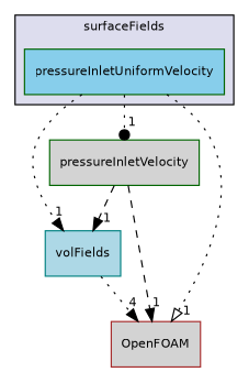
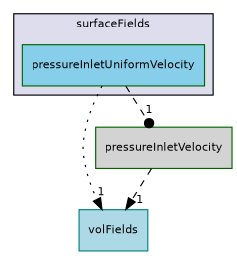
  digraph {
    compound=true
    node [color=darkgreen fillcolor=lightgrey fontname=Helvetica fontsize=10 shape=box style=filled]
    edge [arrowhead=normal headlabel=1 labeldistance=1.5 labelfontname=Helvetica labelfontsize=10 style=dotted]
    n1 [fillcolor=skyblue label=pressureInletUniformVelocity pencolor=black]
    n2 [color=teal fillcolor=lightblue label=volFields]
    n3 [label=pressureInletVelocity]
-   n4 [color=brown label=OpenFOAM]
    subgraph cluster_1 {
      bgcolor="#ddddee"
      fontname=Helvetica
      fontsize=10
      label=surfaceFields
      pencolor=black
      n1
    }
    n1 -> n2
-   n1 -> n3 [arrowhead=dot]
-   n1 -> n4 [arrowhead=onormal]
-   n2 -> n4 [headlabel=4]
+   n1 -> n3 [arrowhead=dot style=dashed]
    n3 -> n2 [style=dashed]
-   n3 -> n4 [style=dashed]
  }
